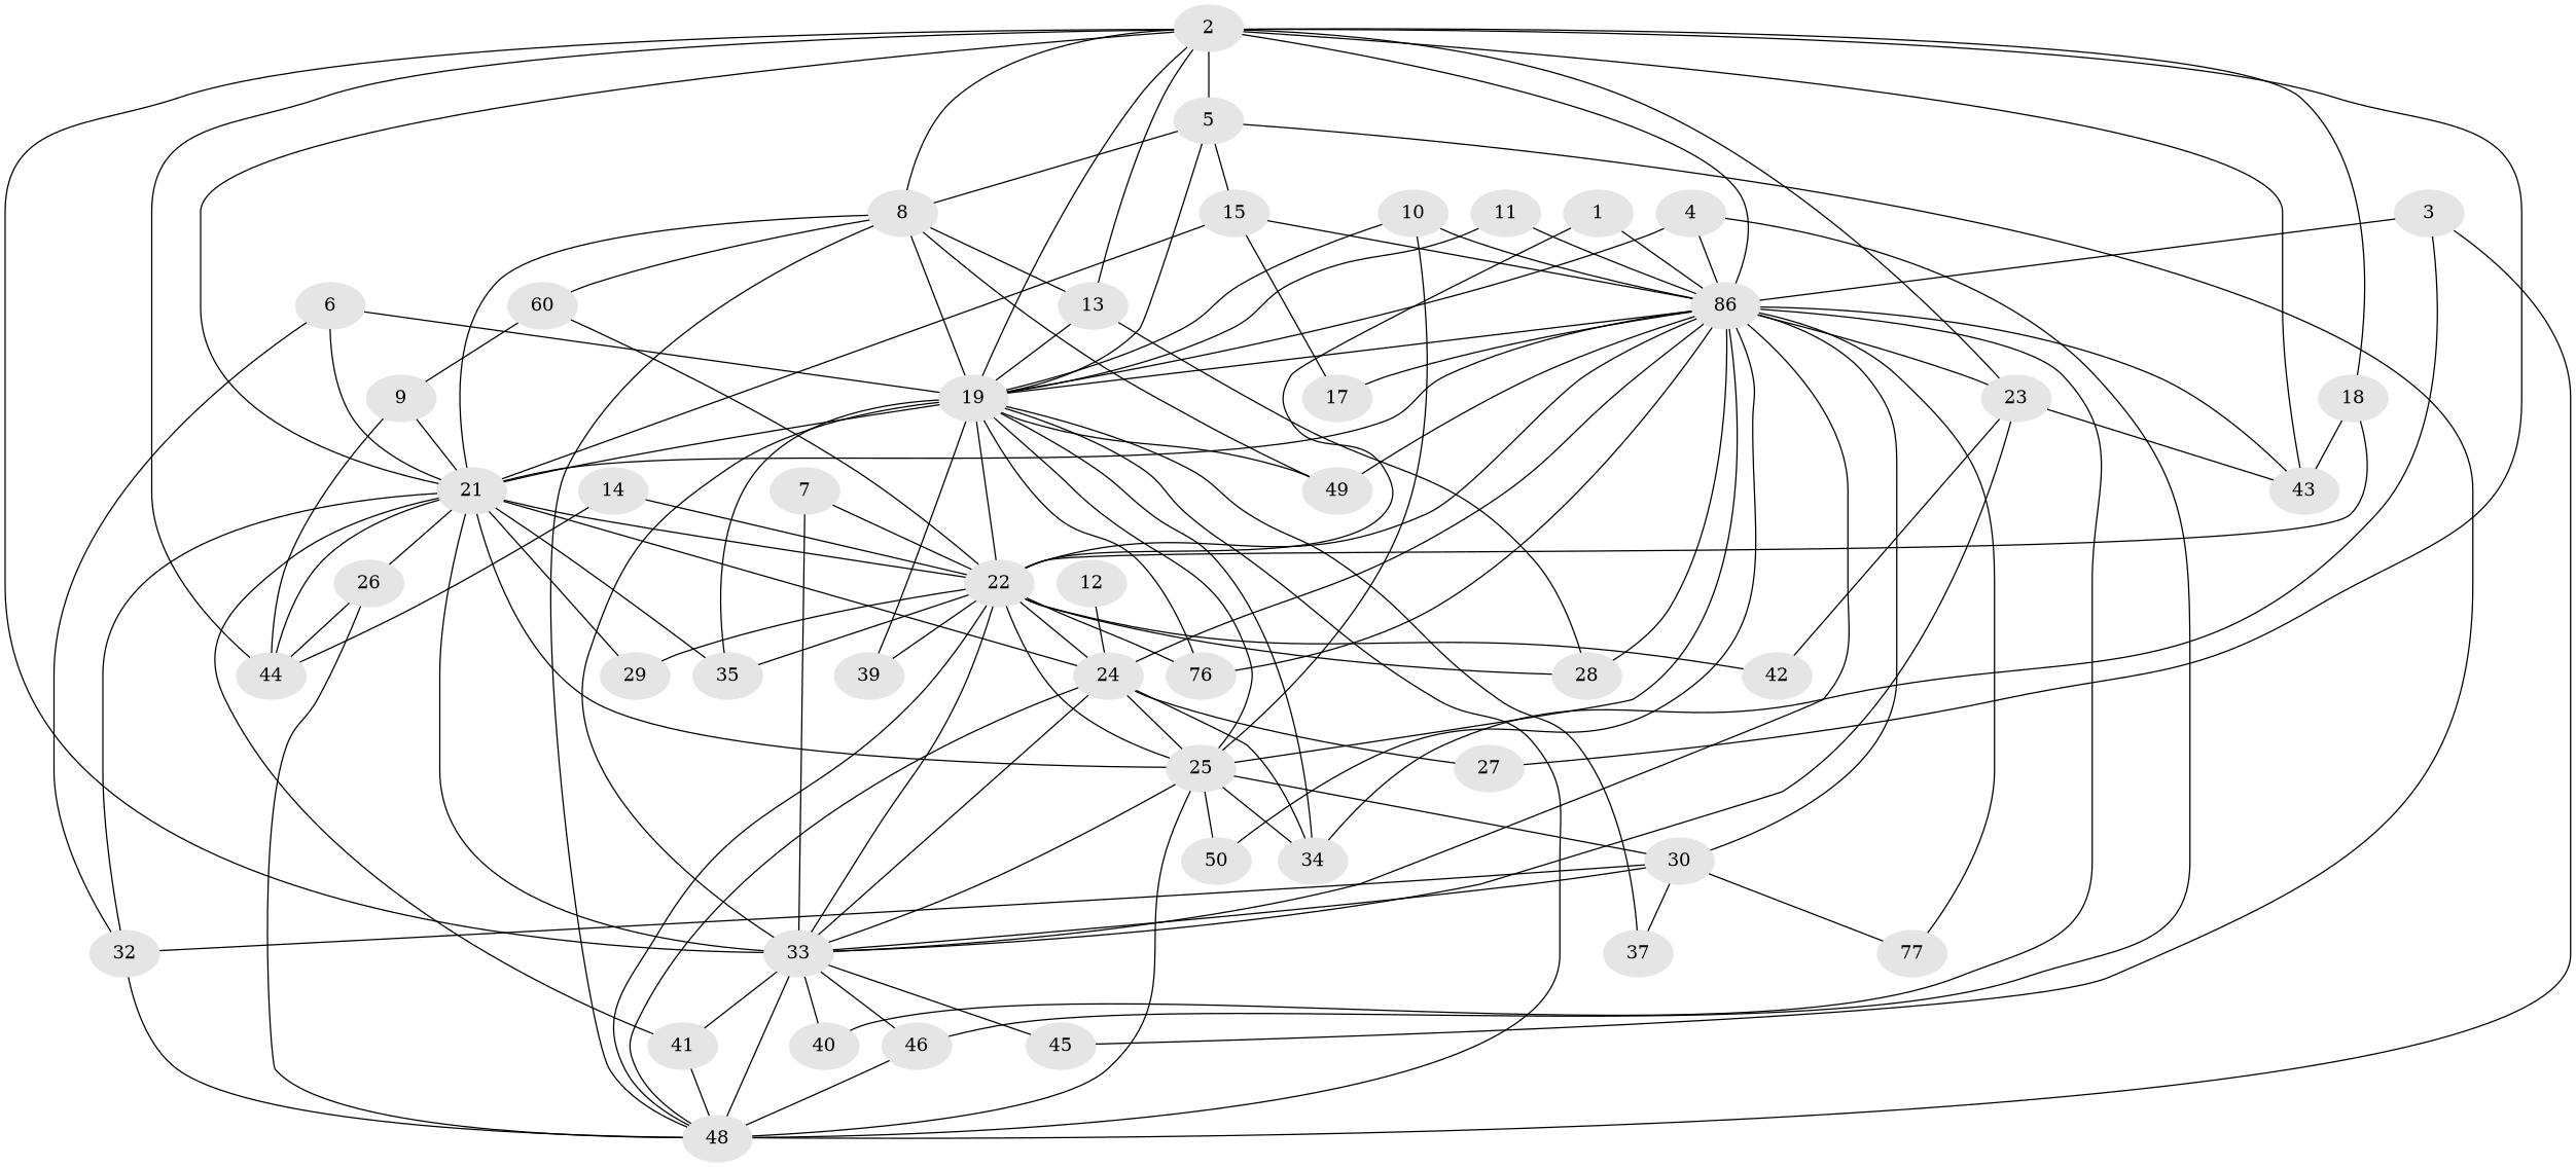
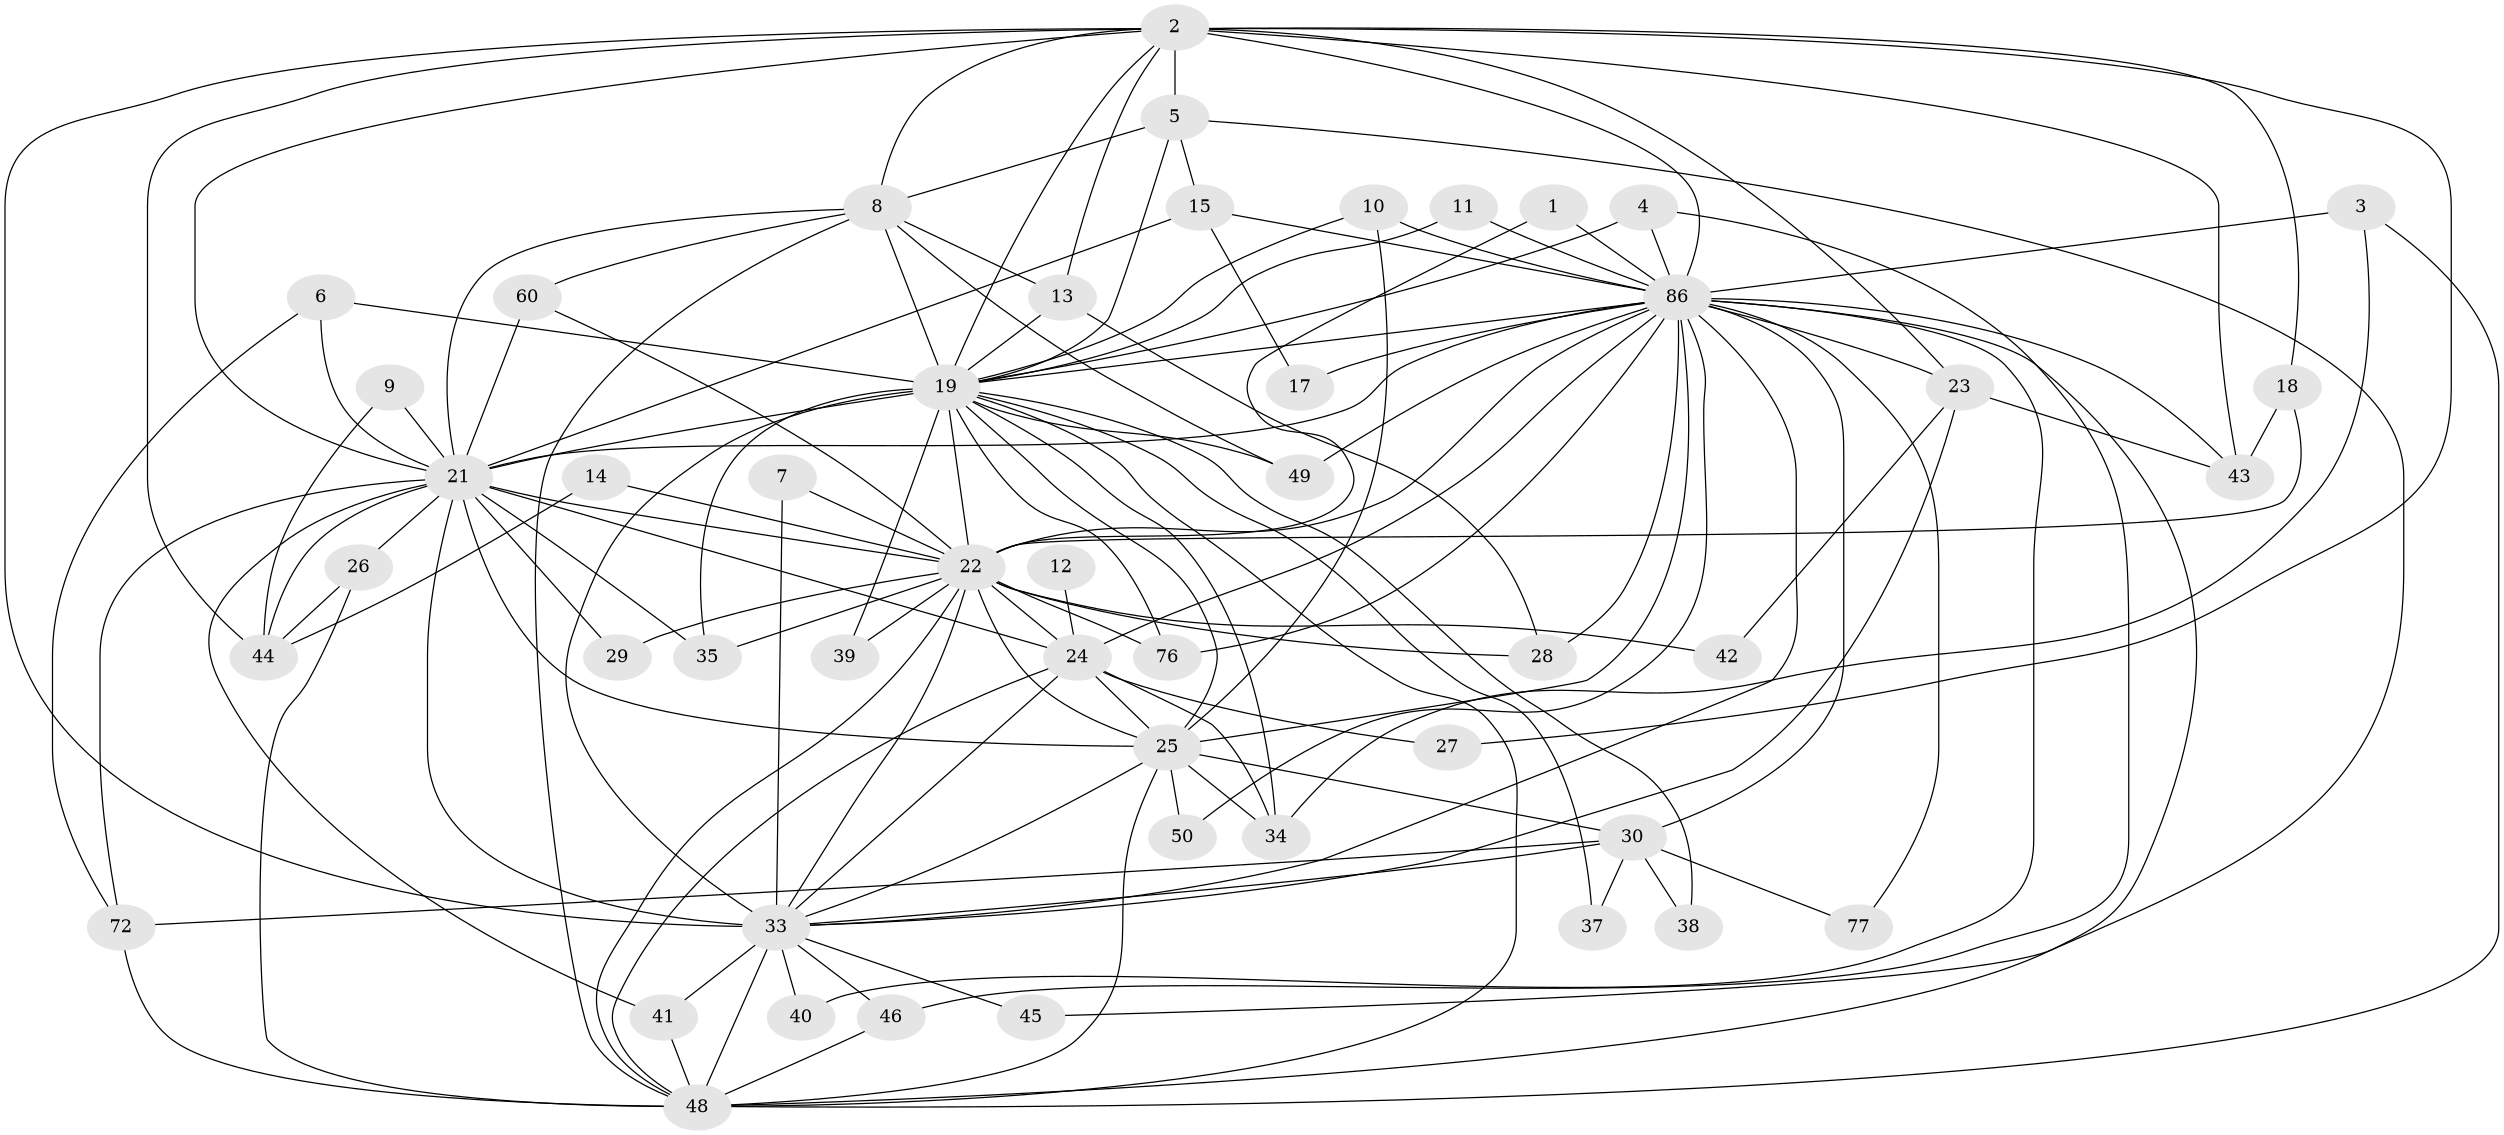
  graph {
    node [color=gray90 style=filled]
    edge [weight=1.0]
    n1 [label=86]
    1
    22
    19
    21
    23
    33
    43
    48
    49
    25
    24
    28
    17
    30
    n16 [label=76]
    40
    n18 [label=77]
    50
    35
    39
    29
    42
    2
    5
    8
    13
    18
    27
    44
    15
    45
    n33 [label=60]
    34
    37
-   32
+   38
+   32 [label=72]
    26
    41
    46
    3
    4
    6
    7
    9
    10
    11
    12
    14
    n1 -- 22
    n1 -- 19 [weight=2.0]
    n1 -- 21 [weight=2.0]
    n1 -- 23
    n1 -- 33 [weight=2.0]
    n1 -- 43
+   n1 -- 48
    n1 -- 49
    n1 -- 25 [weight=3.0]
    n1 -- 24
    n1 -- 28
    n1 -- 17
    n1 -- 30 [weight=2.0]
    n1 -- n16
    n1 -- 40
    n1 -- n18
    n1 -- 50
    1 -- n1
    1 -- 22
    22 -- 33
    22 -- 48
    22 -- 25 [weight=2.0]
    22 -- 24
    22 -- 28 [weight=2.0]
    22 -- n16
    22 -- 35
    22 -- 39
    22 -- 29
    22 -- 42
    19 -- 22 [weight=2.0]
    19 -- 21 [weight=5.0]
    19 -- 33 [weight=5.0]
    19 -- 48 [weight=2.0]
    19 -- 49
    19 -- 25 [weight=2.0]
    19 -- n16
    19 -- 35
    19 -- 39 [weight=2.0]
    19 -- 34
    19 -- 37
+   19 -- 38
    21 -- 22 [weight=2.0]
    21 -- 33 [weight=2.0]
    21 -- 25 [weight=3.0]
    21 -- 24 [weight=4.0]
    21 -- 35
    21 -- 29 [weight=2.0]
    21 -- 44
    21 -- 32
    21 -- 26 [weight=2.0]
    21 -- 41
    23 -- 33
    23 -- 43
    23 -- 42
    33 -- 48
    33 -- 40
    33 -- 45
    33 -- 41
    33 -- 46
    25 -- 33
    25 -- 48
    25 -- 30
    25 -- 50
    25 -- 34
    24 -- 33
    24 -- 48
    24 -- 25
    24 -- 27
    24 -- 34
    30 -- 33
    30 -- n18
    30 -- 37
+   30 -- 38
    30 -- 32
    2 -- n1
    2 -- 19
    2 -- 21
    2 -- 23 [weight=2.0]
    2 -- 33
    2 -- 43
    2 -- 5
    2 -- 8
    2 -- 13
    2 -- 18
    2 -- 27
    2 -- 44
    5 -- 19
    5 -- 8
    5 -- 15
    5 -- 45
    8 -- 19
    8 -- 21
    8 -- 48
    8 -- 49
    8 -- 13
    8 -- n33
    13 -- 19
    13 -- 28
    18 -- 22
    18 -- 43
    15 -- n1
    15 -- 21 [weight=2.0]
    15 -- 17
    n33 -- 22
-   n33 -- 9
+   n33 -- 21
    32 -- 48 [weight=2.0]
    26 -- 48
    26 -- 44
    41 -- 48
    46 -- 48
    3 -- n1
    3 -- 48
    3 -- 34
    4 -- n1
    4 -- 19
    4 -- 46
    6 -- 19
    6 -- 21
    6 -- 32
    7 -- 22
    7 -- 33
    9 -- 21
    9 -- 44
    10 -- n1
    10 -- 19
    10 -- 25
    11 -- n1
    11 -- 19
    12 -- 24
    14 -- 22
    14 -- 44
  }
